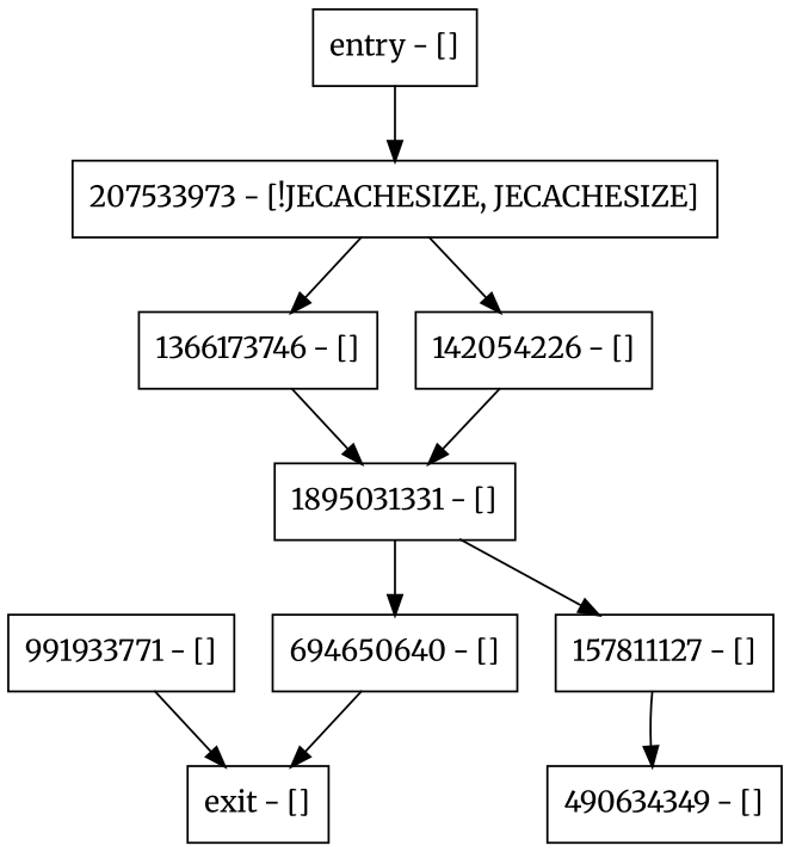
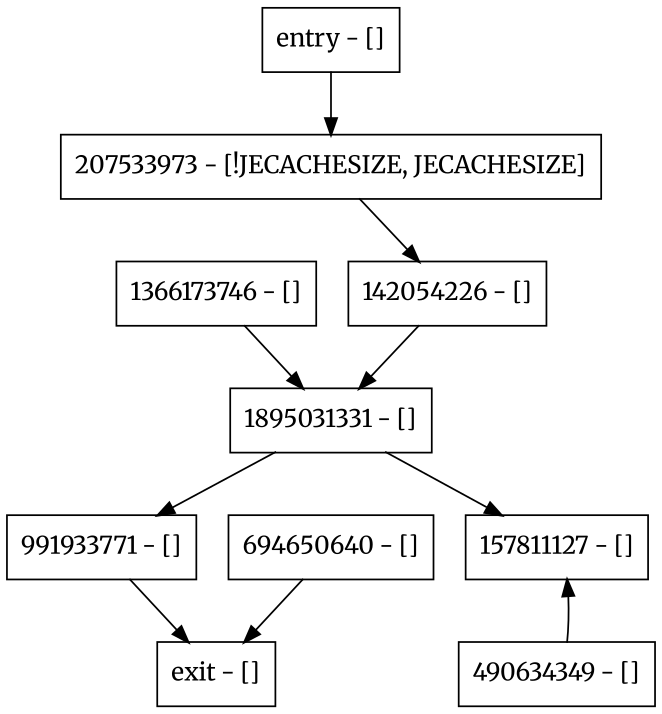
  digraph {
    fontname=Merriweather
    node [fontname=Merriweather shape=record]
    edge [fontname=Merriweather]
    n1 [label="entry - []"]
    n2 [label="207533973 - [!JECACHESIZE, JECACHESIZE]"]
    n3 [label="1366173746 - []"]
    n4 [label="142054226 - []"]
    n5 [label="exit - []"]
    n6 [label="991933771 - []"]
    n7 [label="1895031331 - []"]
    n8 [label="157811127 - []"]
    n9 [label="694650640 - []"]
    n10 [label="490634349 - []"]
    n1 -> n2
-   n2 -> n3
    n2 -> n4
    n3 -> n7
    n4 -> n7
    n6 -> n5
    n7 -> n8
-   n7 -> n9
-   n8 -> n10
+   n7 -> n6
+   n10 -> n8
    n9 -> n5
  }
